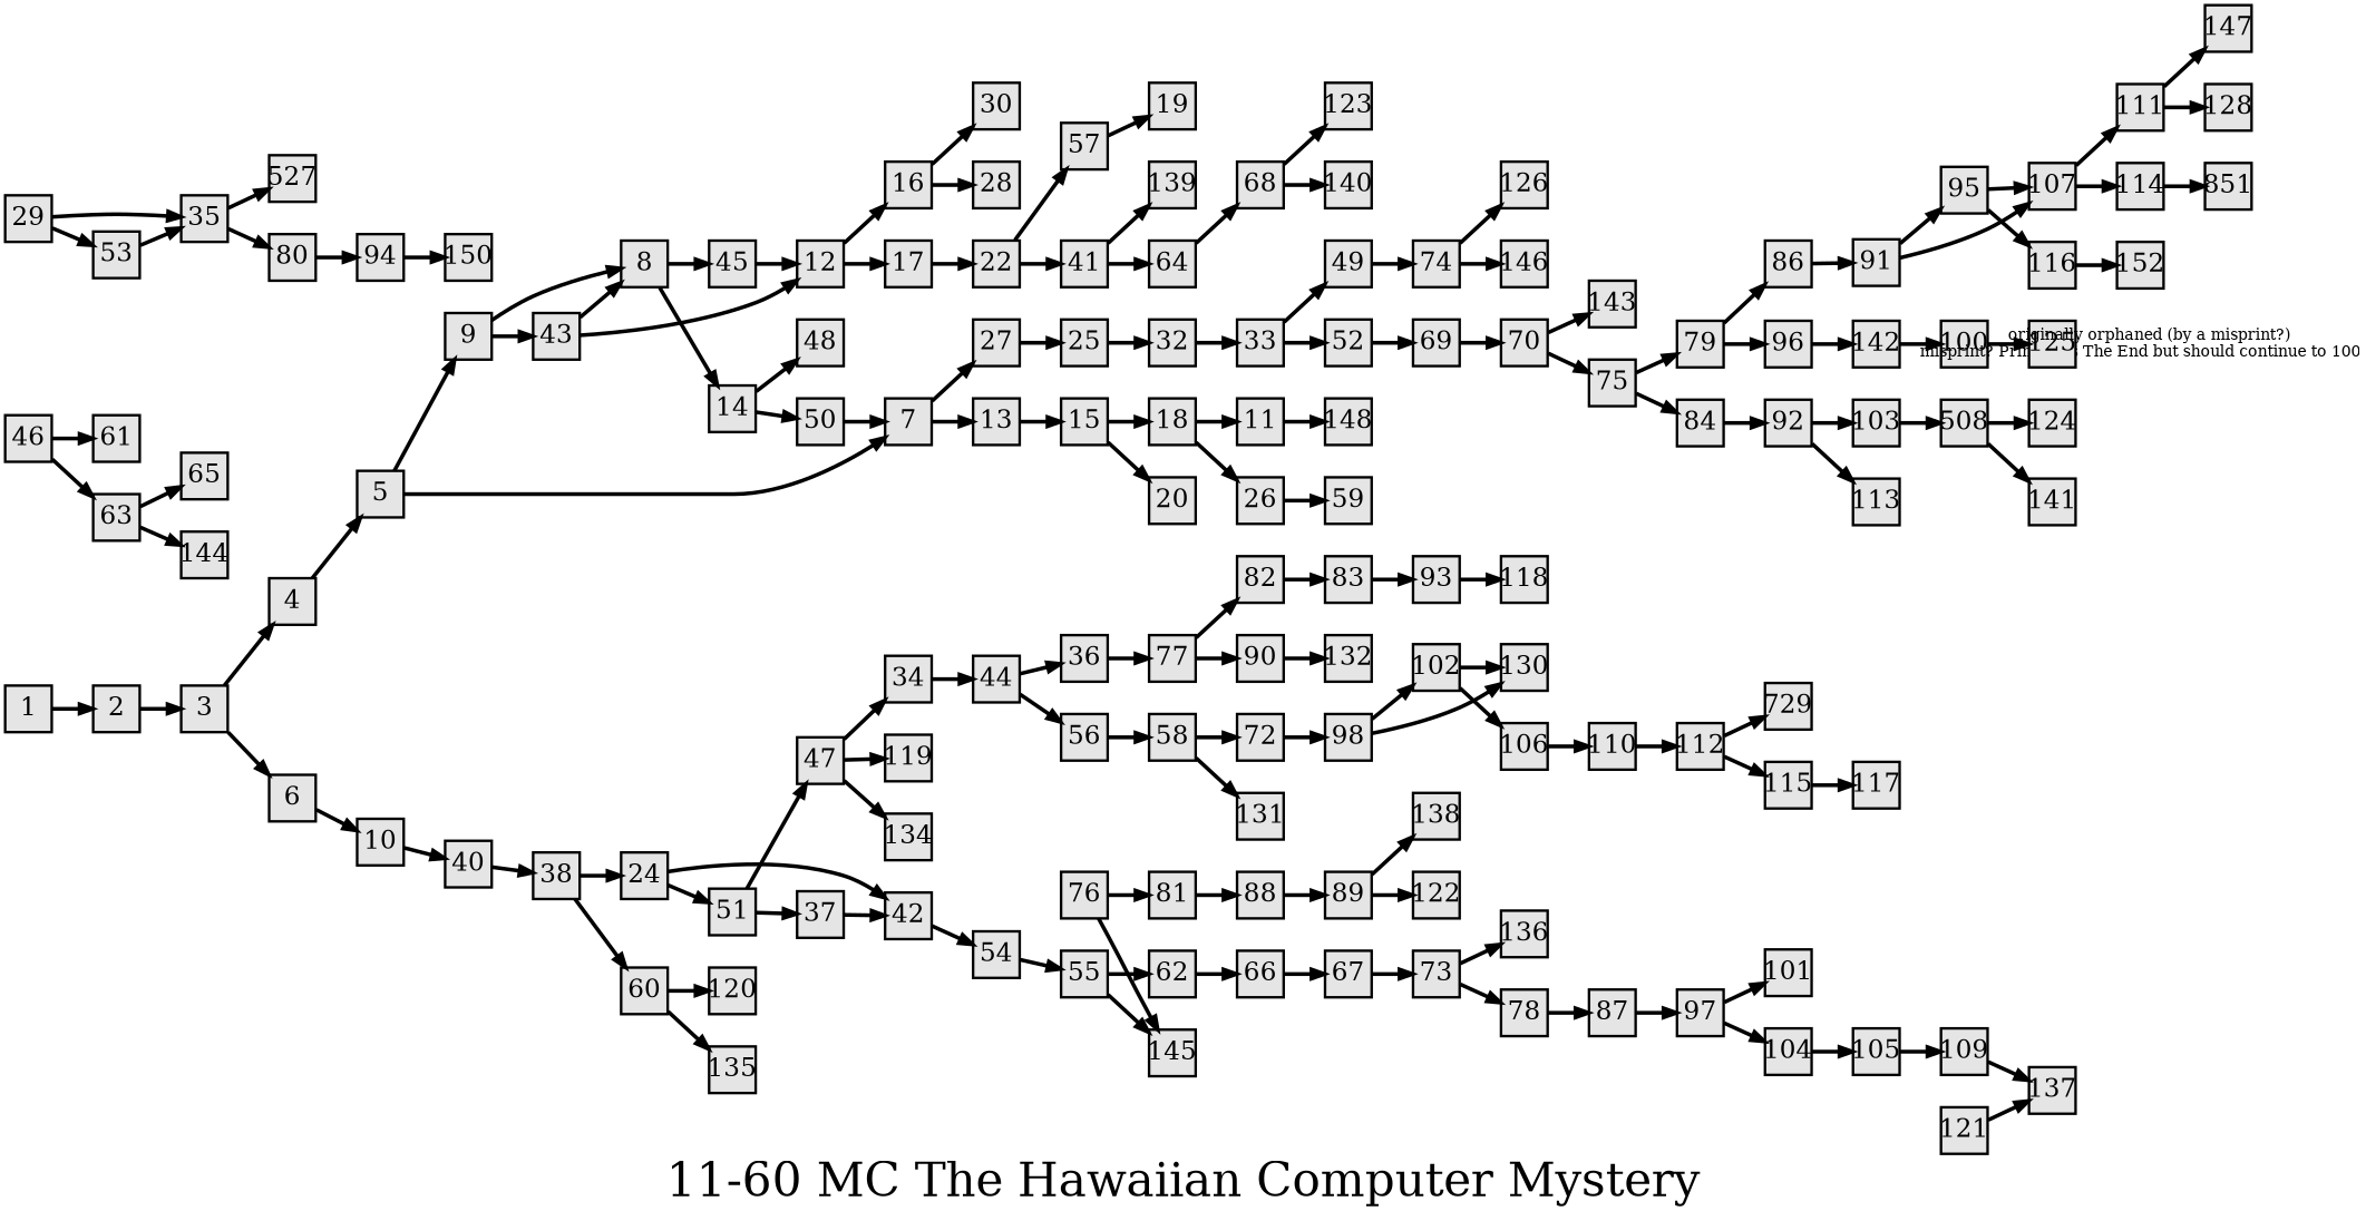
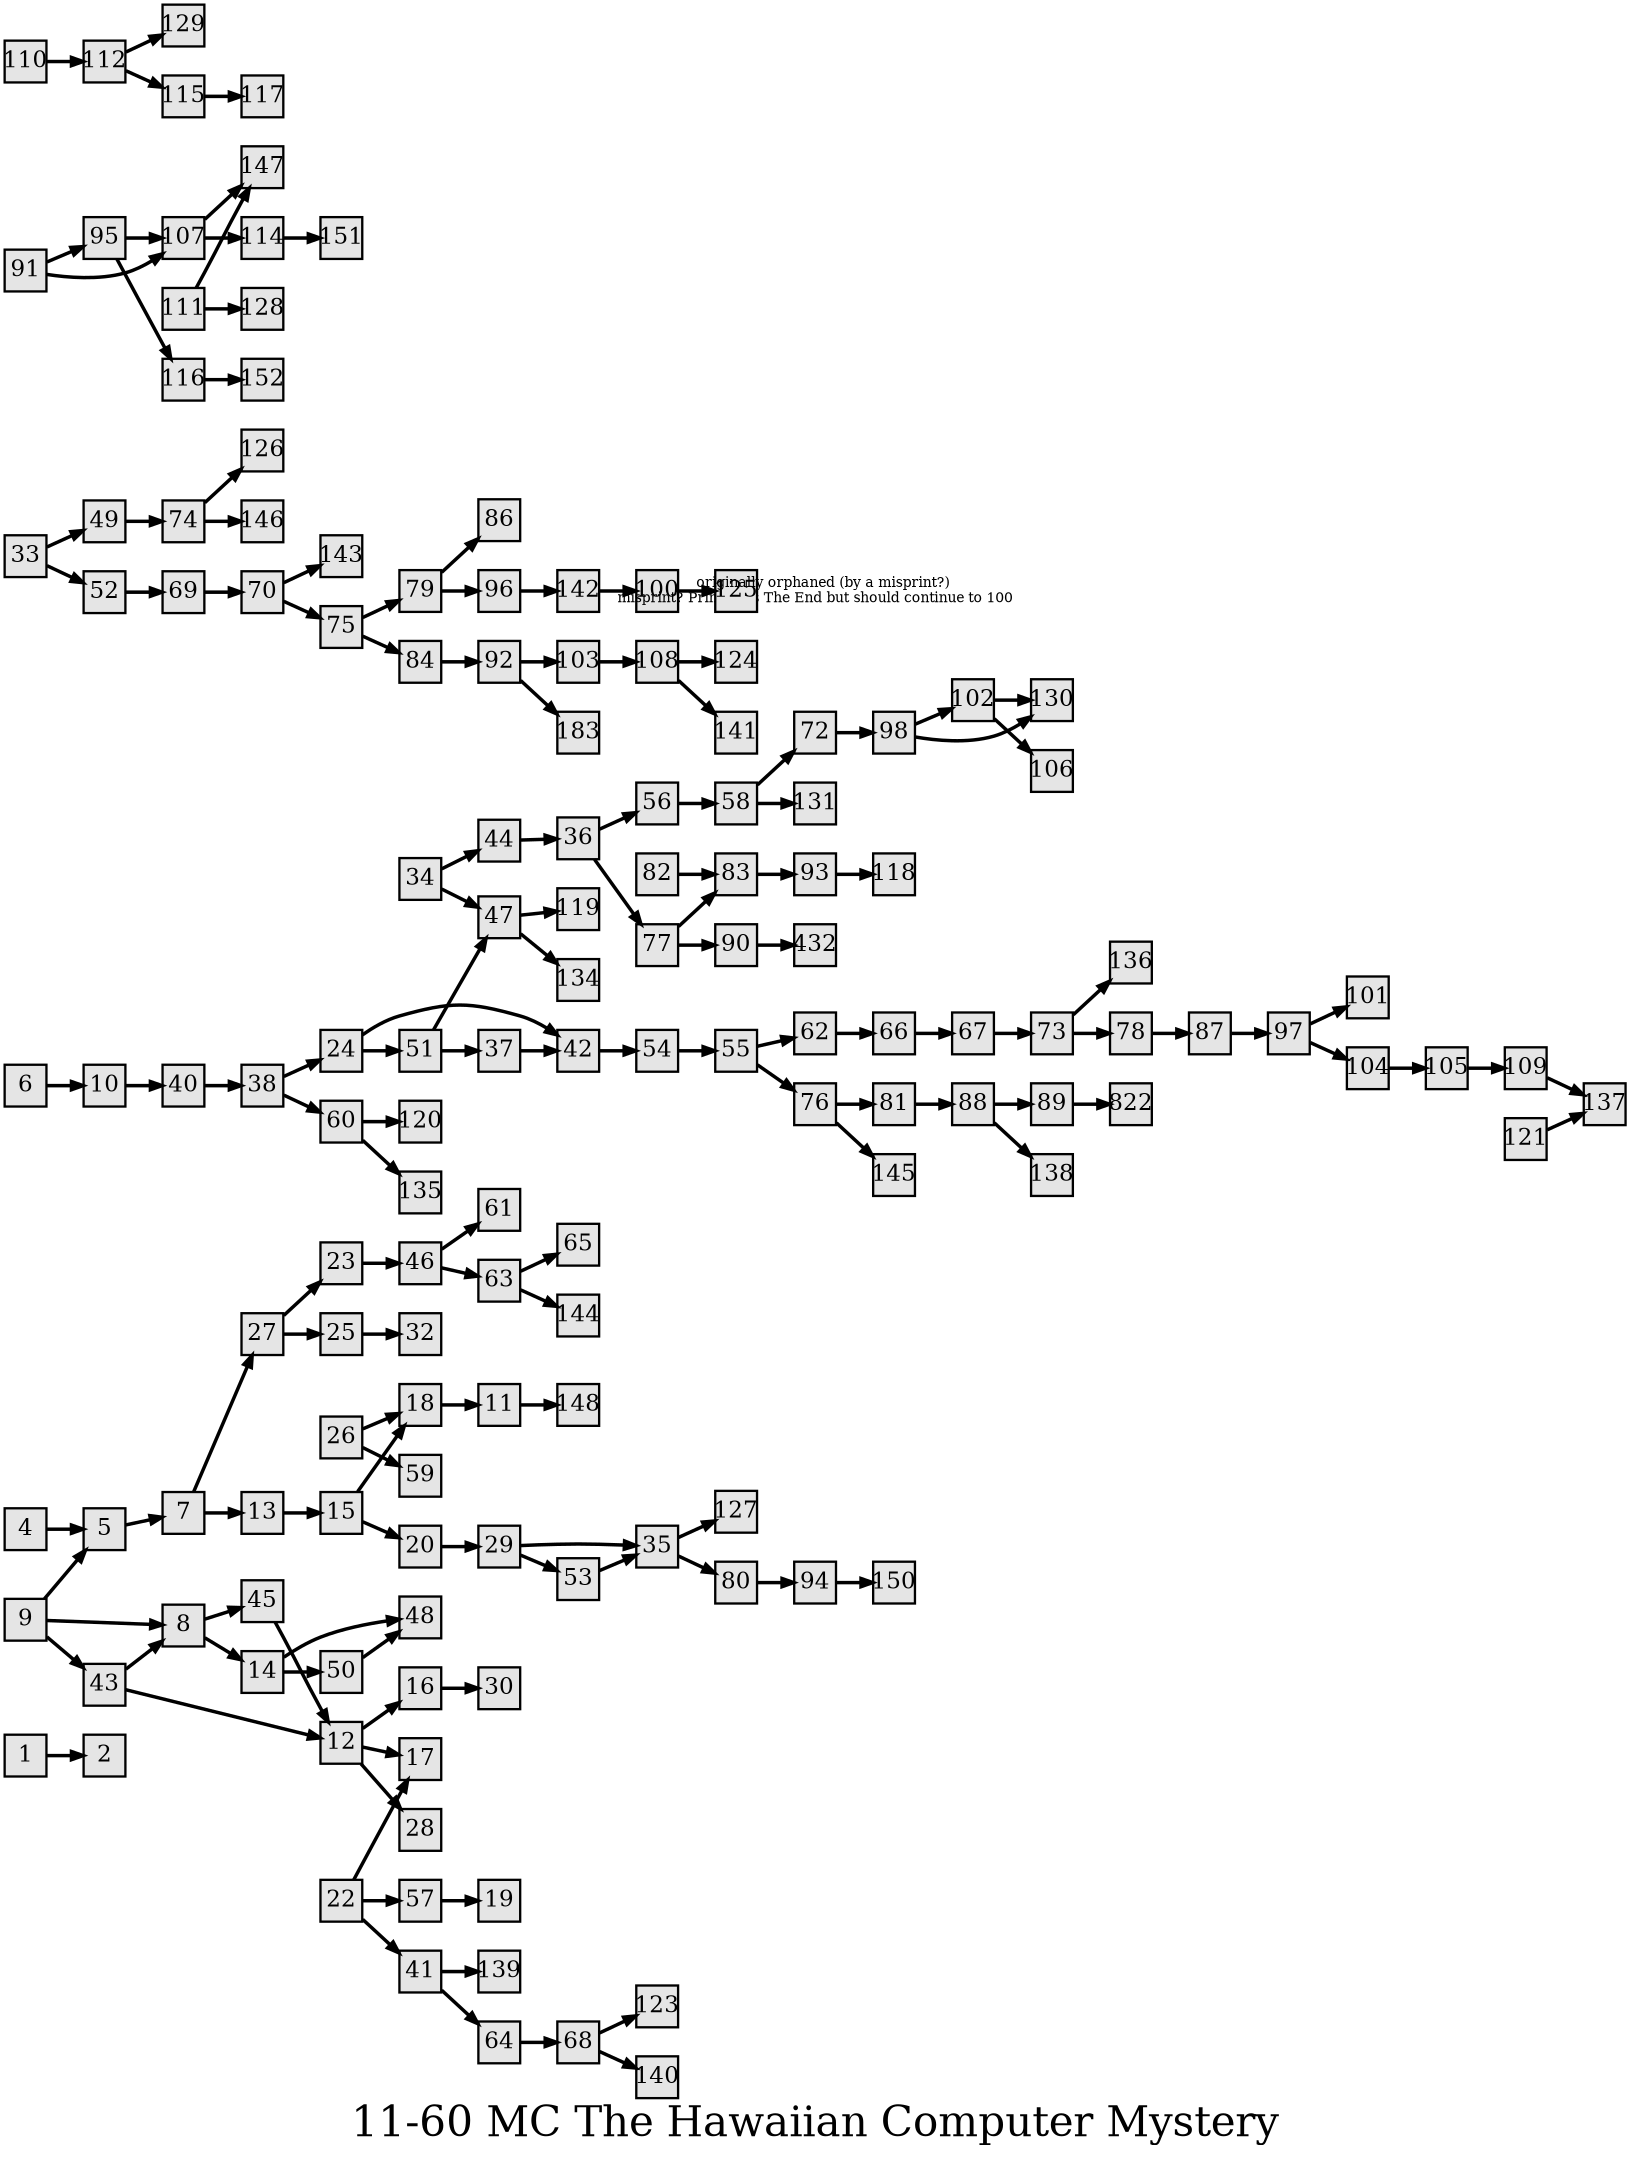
  digraph {
    fontsize=36
    label="11-60 MC The Hawaiian Computer Mystery"
    nodesep=0.35
    ordering=out
    rankdir=LR
    ranksep=0.45
    node [fillcolor=grey90 fixedsize=true fontsize=20 labelfloat=true margin="0,0" penwidth=2 regular=true shape=rect style=filled]
    edge [fontsize=12 labelfloat=true penwidth=3]
    1
    2
-   3
    4
    6
    5
    10
    9
    7
    40
    8
    43
    27
    13
    45
    14
    12
+   23
    25
    15
    34
    44
    47
    38
    46
    32
    18
    20
    48
    50
    16
    17
    36
    119
    134
    24
    60
    11
    148
    30
    28
    22
    57
    41
    26
    29
    59
    35
    53
    19
    139
    64
-   127 [label=527]
+   127
    80
    68
    61
    63
    65
    144
    42
    51
    54
    37
    55
    33
    49
    52
    94
    74
    69
    126
    146
    70
    56
    77
    150
    58
    82
    90
    72
    131
    83
-   132
+   132 [label=432]
    120
    135
    123
    140
    62
    76
    143
    75
    66
    81
    145
    67
    88
    98
    102
    130
    73
    136
    78
    87
    79
    84
    86
    96
    92
    106
    97
    91
    142
    103
-   113
+   113 [label=183]
    89
    93
    101
    104
    95
    107
    100
    138
-   122
+   122 [label=822]
    118
-   108 [label=508]
+   108
    116
    111
    114
    105
    152
    147
    128
-   151 [label=851]
+   151
    124
    141
    125
    109
    110
    112
    137
-   129 [label=729]
+   129
    115
    121
    117
    1 -> 2
-   2 -> 3
-   3 -> 4
-   3 -> 6
    4 -> 5
    6 -> 10
-   5 -> 9
+   9 -> 5
    5 -> 7
    10 -> 40
    9 -> 8
    9 -> 43
    7 -> 27
    7 -> 13
    40 -> 38
    8 -> 45
    8 -> 14
    43 -> 8
    43 -> 12
+   27 -> 23
    27 -> 25
    13 -> 15
    45 -> 12
    14 -> 48
    14 -> 50
    12 -> 16
    12 -> 17
+   23 -> 46
    25 -> 32
    15 -> 18
    15 -> 20
    34 -> 44
-   47 -> 34
+   34 -> 47
    44 -> 36
    47 -> 119
    47 -> 134
    38 -> 24
    38 -> 60
    46 -> 61
    46 -> 63
-   32 -> 33
    18 -> 11
-   18 -> 26
-   50 -> 7
+   26 -> 18
+   20 -> 29
+   50 -> 48
    16 -> 30
-   16 -> 28
-   17 -> 22
-   44 -> 56
+   12 -> 28
+   22 -> 17
+   36 -> 56
    36 -> 77
    24 -> 42
    24 -> 51
    60 -> 120
    60 -> 135
    11 -> 148
    22 -> 57
    22 -> 41
    57 -> 19
    41 -> 139
    41 -> 64
    26 -> 59
    29 -> 35
    29 -> 53
    35 -> 127
    35 -> 80
    53 -> 35
    64 -> 68
    80 -> 94
    68 -> 123
    68 -> 140
    63 -> 65
    63 -> 144
    42 -> 54
    51 -> 47
    51 -> 37
    54 -> 55
    37 -> 42
    55 -> 62
-   55 -> 145
+   55 -> 76
    33 -> 49
    33 -> 52
    49 -> 74
    52 -> 69
    94 -> 150
    74 -> 126
    74 -> 146
    69 -> 70
    70 -> 143
    70 -> 75
    56 -> 58
-   77 -> 82
+   77 -> 83
    77 -> 90
    58 -> 72
    58 -> 131
    82 -> 83
    90 -> 132
    72 -> 98
    83 -> 93
    62 -> 66
    76 -> 81
    76 -> 145
    75 -> 79
    75 -> 84
    66 -> 67
    81 -> 88
    67 -> 73
    88 -> 89
    98 -> 102
    98 -> 130
    102 -> 130
    102 -> 106
    73 -> 136
    73 -> 78
    78 -> 87
    87 -> 97
    79 -> 86
    79 -> 96
    84 -> 92
-   86 -> 91
    96 -> 142
    92 -> 103
    92 -> 113
-   106 -> 110
    97 -> 101
    97 -> 104
    91 -> 95
    91 -> 107
    142 -> 100 [xlabel="misprint? Printed as The End but should continue to 100"]
    103 -> 108
-   89 -> 138
+   88 -> 138
    89 -> 122
    93 -> 118
    104 -> 105
    95 -> 107
    95 -> 116
-   107 -> 111
+   107 -> 147
    107 -> 114
    100 -> 125 [xlabel="originally orphaned (by a misprint?)"]
    108 -> 124
    108 -> 141
    116 -> 152
    111 -> 147
    111 -> 128
    114 -> 151
    105 -> 109
    109 -> 137
    110 -> 112
    112 -> 129
    112 -> 115
    115 -> 117
    121 -> 137
  }
